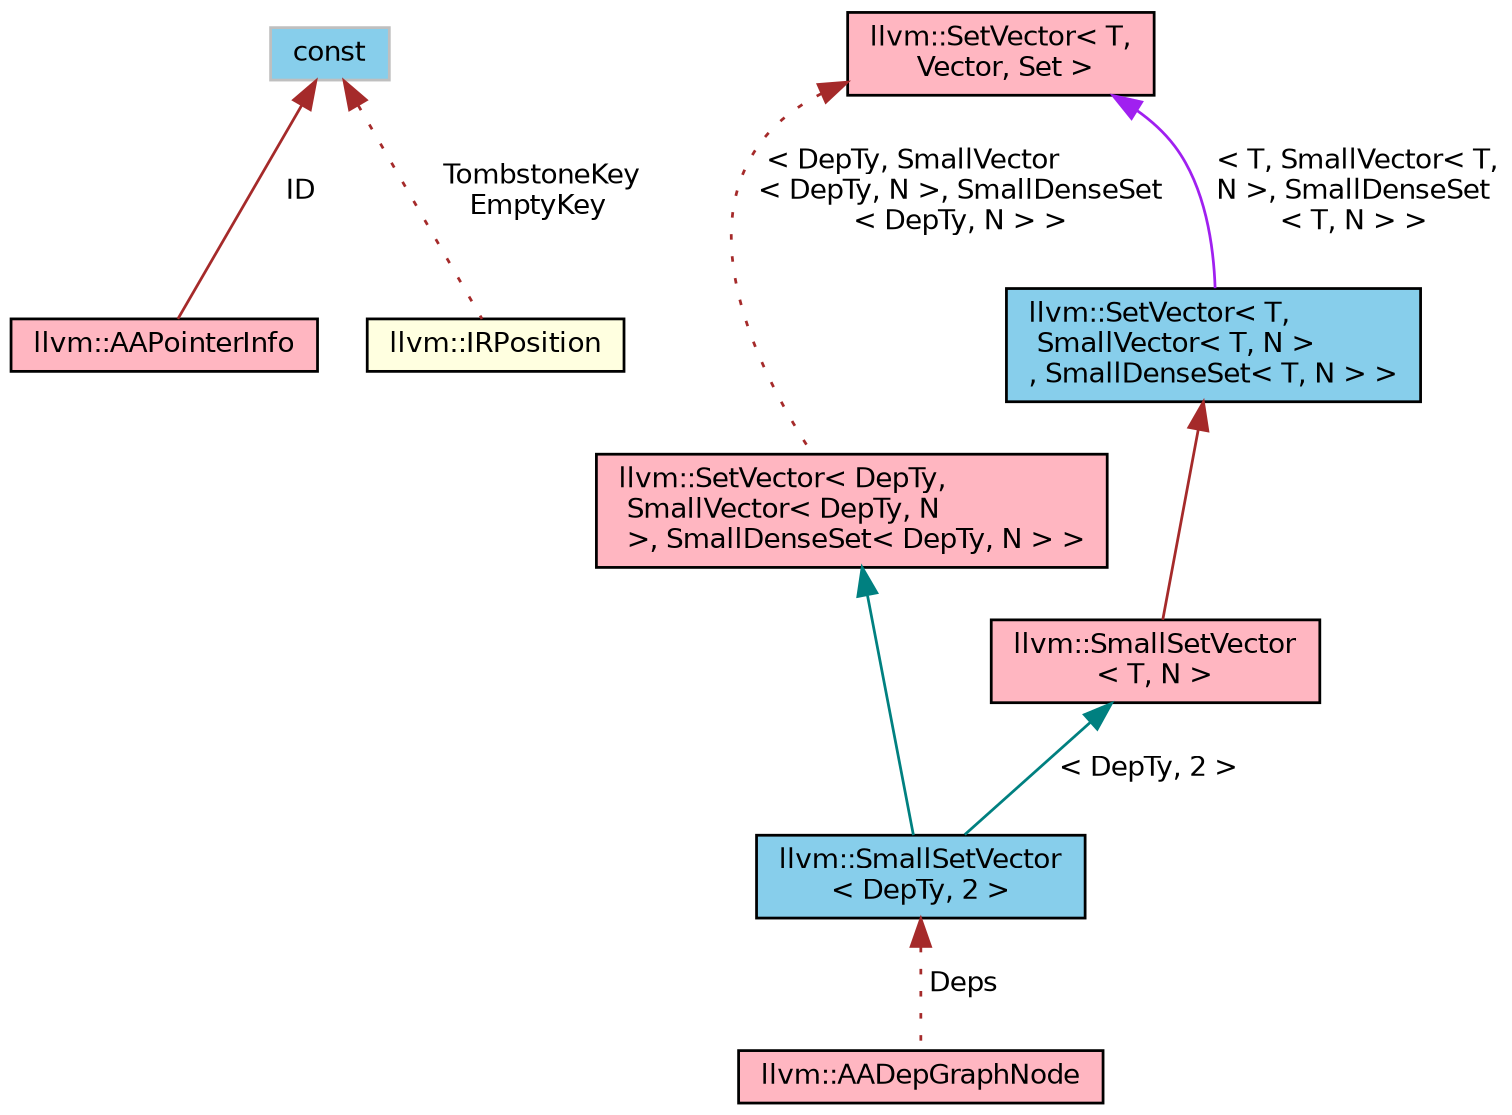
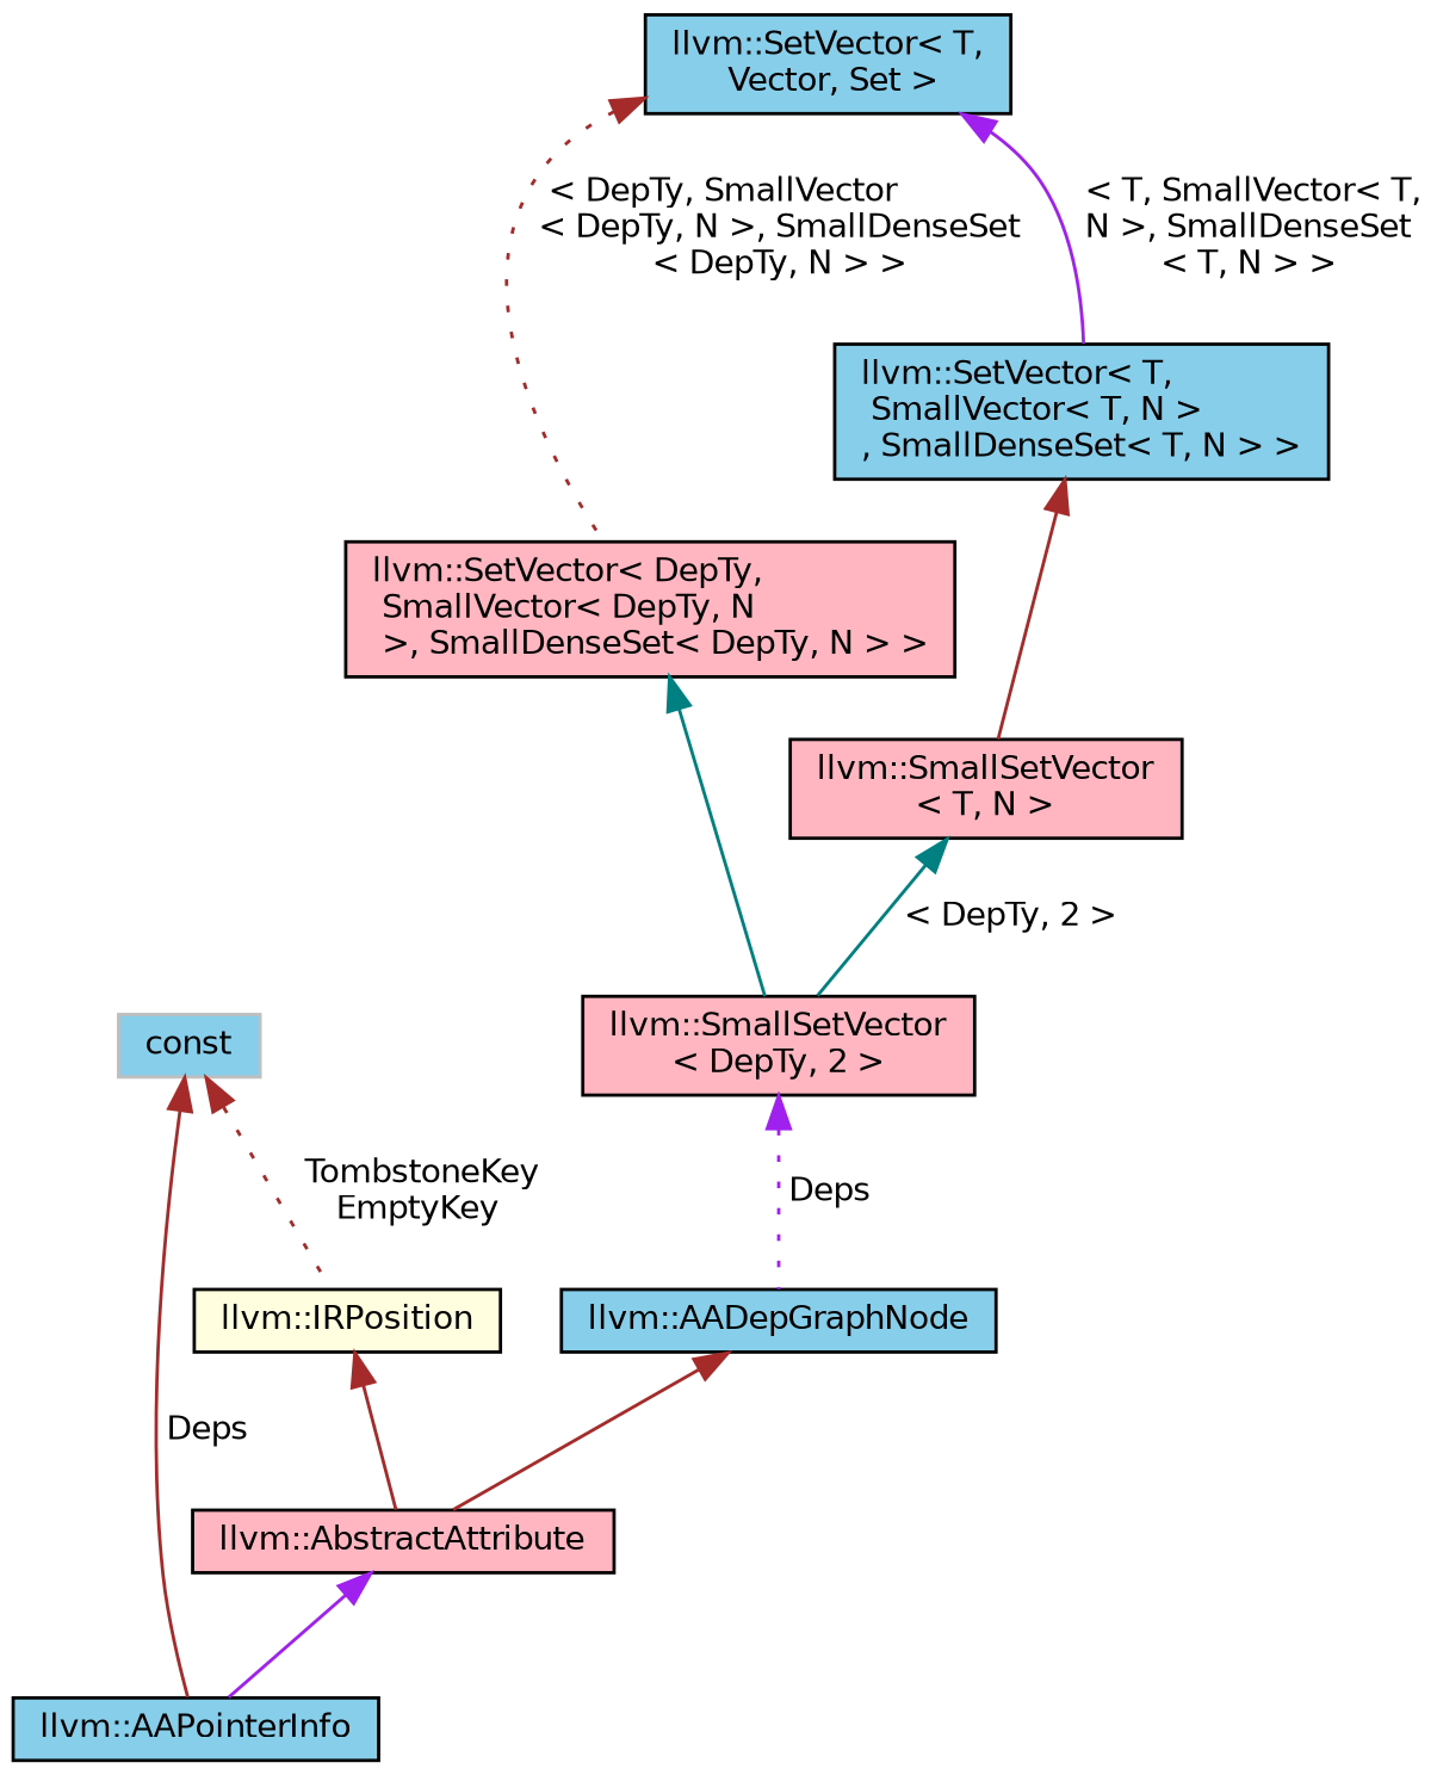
  digraph {
    rankdir=TB
    node [color=black fillcolor=lightpink fontname=Helvetica fontsize=10 shape=record style=filled]
    edge [color=brown dir=back fontname=Helvetica fontsize=10 labelfontname=Helvetica labelfontsize=10 style=solid]
-   n1 [fontcolor=black height=0.2 label="llvm::AAPointerInfo" width=0.4]
+   n1 [fillcolor=skyblue fontcolor=black height=0.2 label="llvm::AAPointerInfo" width=0.4]
+   n2 [height=0.2 label="llvm::AbstractAttribute" width=0.4]
    n3 [fillcolor=lightyellow height=0.2 label="llvm::IRPosition" width=0.4]
    n4 [color=grey75 fillcolor=skyblue height=0.2 label=const width=0.4]
-   n5 [height=0.2 label="llvm::AADepGraphNode" width=0.4]
-   n6 [fillcolor=skyblue height=0.2 label="llvm::SmallSetVector\l\< DepTy, 2 \>" width=0.4]
+   n5 [fillcolor=skyblue height=0.2 label="llvm::AADepGraphNode" width=0.4]
+   n6 [height=0.2 label="llvm::SmallSetVector\l\< DepTy, 2 \>" width=0.4]
    n7 [height=0.2 label="llvm::SetVector\< DepTy,\l SmallVector\< DepTy, N\l \>, SmallDenseSet\< DepTy, N \> \>" width=0.4]
-   n8 [height=0.2 label="llvm::SetVector\< T,\l Vector, Set \>" width=0.4]
+   n8 [fillcolor=skyblue height=0.2 label="llvm::SetVector\< T,\l Vector, Set \>" width=0.4]
    n9 [fillcolor=skyblue height=0.2 label="llvm::SetVector\< T,\l SmallVector\< T, N \>\l, SmallDenseSet\< T, N \> \>" width=0.4]
    n10 [height=0.2 label="llvm::SmallSetVector\l\< T, N \>" width=0.4]
-   n4 -> n1 [label=" ID"]
+   n2 -> n1 [color=purple]
+   n3 -> n2
+   n4 -> n1 [label=" Deps"]
    n4 -> n3 [label=" TombstoneKey\nEmptyKey" style=dotted]
-   n6 -> n5 [label=" Deps" style=dotted]
+   n5 -> n2
+   n6 -> n5 [color=purple label=" Deps" style=dotted]
    n7 -> n6 [color=teal]
    n8 -> n7 [label=" \< DepTy, SmallVector\l\< DepTy, N \>, SmallDenseSet\l\< DepTy, N \> \>" style=dotted]
    n8 -> n9 [color=purple label=" \< T, SmallVector\< T,\l N \>, SmallDenseSet\l\< T, N \> \>"]
    n9 -> n10
    n10 -> n6 [color=teal label=" \< DepTy, 2 \>"]
  }
